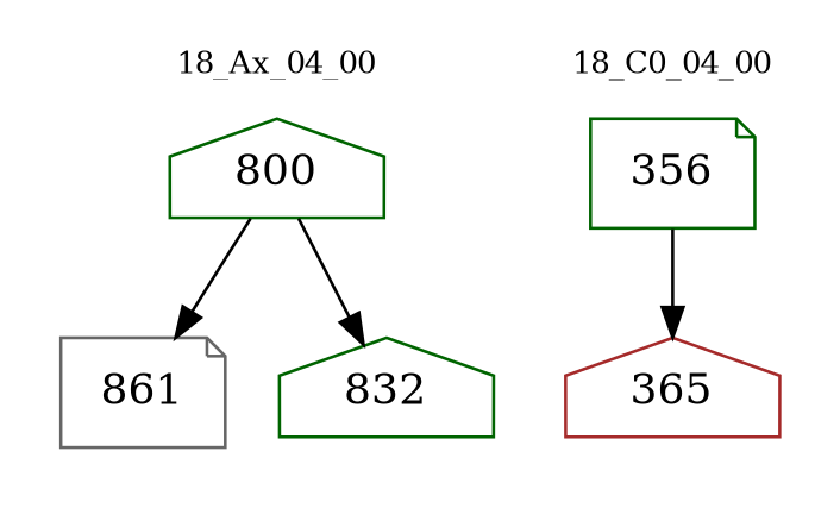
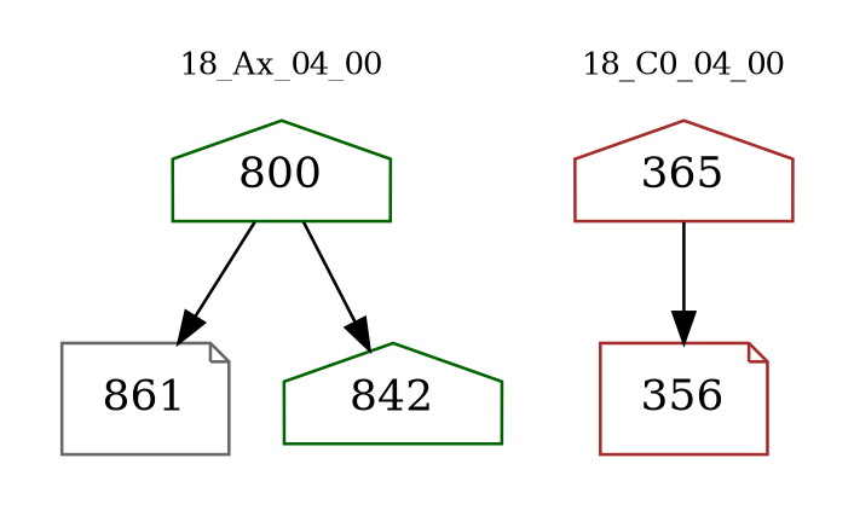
  digraph {
    node [color=darkgreen shape=house]
    edge [color=black]
    n1 [label=800]
    n2 [color=gray40 label=861 shape=note]
-   n3 [label=832]
+   n3 [label=842]
    n4 [color=brown label=365]
-   n5 [label=356 shape=note]
+   n5 [color=brown label=356 shape=note]
    subgraph cluster_1 {
      color=white
      fontsize=10
      label="18_Ax_04_00"
      n1
      n2
      n3
    }
    subgraph cluster_2 {
      color=white
      fontsize=10
      label="18_C0_04_00"
      n4
      n5
    }
    n1 -> n2
    n1 -> n3
-   n5 -> n4
+   n4 -> n5
  }
